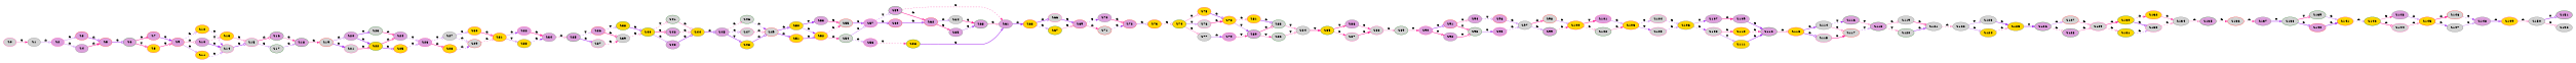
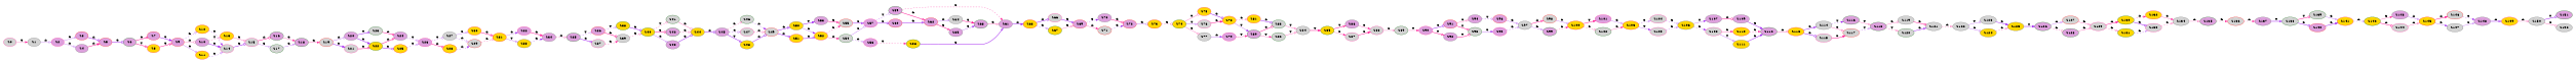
  strict digraph {
    rankdir=LR
    node [color=gray40 fillcolor=lightgrey style=filled]
    edge [arrowhead=odot color=purple style=bold]
    S0 [color=deeppink]
    S1
    S2 [color=deeppink fillcolor=plum]
    S3 [color=red fillcolor=plum]
    S4 [fillcolor=plum]
    S5 [color=red fillcolor=plum]
    S6 [color=darkgreen fillcolor=plum]
    S7 [color=red fillcolor=plum]
    S8 [color=deeppink fillcolor=gold]
    S9 [color=red fillcolor=plum]
    S10 [fillcolor=plum]
    S11 [color=deeppink fillcolor=gold]
    S12 [color=red fillcolor=gold]
    S13 [color=red fillcolor=gold]
    S14 [color=deeppink]
    S15 [color=deeppink]
    S16 [color=darkgreen fillcolor=plum]
    S17 [color=darkgreen]
    S18 [color=darkgreen fillcolor=plum]
    S19 [color=red]
    S20 [fillcolor=plum]
    S21 [color=deeppink]
    S22 [color=darkgreen fillcolor=gold]
    S23 [color=darkgreen]
    S24 [fillcolor=plum]
    S25 [color=red fillcolor=gold]
    S26 [color=deeppink fillcolor=plum]
    S27
    S28 [color=red fillcolor=gold]
    S29 [color=red]
    S30 [color=deeppink fillcolor=gold]
    S31 [color=red fillcolor=gold]
    S32 [color=deeppink fillcolor=plum]
    S33 [fillcolor=gold]
    S34 [fillcolor=plum]
    S35 [color=darkgreen fillcolor=plum]
    S36 [color=red fillcolor=plum]
    S37 [color=deeppink]
    S38 [color=darkgreen fillcolor=gold]
    S39
    S40 [color=darkgreen fillcolor=gold]
    S41 [color=darkgreen]
    S42 [color=darkgreen fillcolor=plum]
    S43 [fillcolor=plum]
    S44 [fillcolor=gold]
    S45 [fillcolor=plum]
    S46 [color=darkgreen]
    S47 [color=deeppink]
    S48 [fillcolor=gold]
    S49 [color=red]
    S50 [fillcolor=gold]
    S51 [color=deeppink fillcolor=gold]
    S52 [color=deeppink fillcolor=gold]
    S53 [fillcolor=plum]
    S54 [color=darkgreen]
    S55 [color=red]
    S56 [color=deeppink fillcolor=plum]
    S57 [color=deeppink fillcolor=plum]
    S58 [color=darkgreen fillcolor=gold]
    S59 [color=darkgreen fillcolor=plum]
    S60 [color=red fillcolor=plum]
    S61 [fillcolor=plum]
    S62 [color=red fillcolor=plum]
    S63 [color=red fillcolor=gold]
    S64
    S65 [fillcolor=plum]
    S66 [color=deeppink]
    S67 [color=darkgreen fillcolor=gold]
    S68 [color=darkgreen fillcolor=plum]
    S69 [color=red fillcolor=plum]
    S70 [fillcolor=plum]
    S71 [color=red]
    S72 [color=red fillcolor=plum]
    S73 [color=red fillcolor=gold]
    S74 [color=darkgreen fillcolor=gold]
    S75 [color=deeppink fillcolor=gold]
    S76 [color=deeppink]
    S77
    S78 [color=deeppink fillcolor=gold]
    S79 [color=deeppink fillcolor=plum]
    S80 [color=darkgreen fillcolor=plum]
    S81 [color=deeppink fillcolor=gold]
    S82 [color=darkgreen]
    S83 [color=darkgreen]
    S84
    S85 [color=darkgreen fillcolor=gold]
    S86 [fillcolor=plum]
    S87 [color=deeppink]
    S88 [color=deeppink]
    S89 [color=darkgreen]
    S90 [color=deeppink fillcolor=plum]
    S91 [color=red fillcolor=plum]
    S92 [fillcolor=plum]
    S93 [color=darkgreen]
    S94 [fillcolor=plum]
    S95 [color=deeppink fillcolor=plum]
    S96 [color=red fillcolor=plum]
    S97
    S98 [color=red]
    S99 [color=darkgreen fillcolor=plum]
    S100 [color=red fillcolor=gold]
    S101 [color=deeppink fillcolor=plum]
    S102 [color=darkgreen]
    S103 [color=red fillcolor=gold]
    S104 [color=deeppink]
    S105 [color=deeppink]
    S106 [fillcolor=gold]
    S107 [fillcolor=plum]
    S108 [color=deeppink]
    S109 [fillcolor=plum]
    S110 [color=red fillcolor=gold]
    S111 [fillcolor=gold]
    S112 [color=darkgreen fillcolor=plum]
    S113 [color=deeppink fillcolor=gold]
    S114
    S115 [color=deeppink]
    S116 [color=darkgreen fillcolor=plum]
    S117 [color=red]
    S118 [color=darkgreen fillcolor=plum]
    S119
    S120 [color=darkgreen]
    S121
    S122
    S123
    S124 [fillcolor=gold]
    S125 [fillcolor=gold]
    S126 [color=darkgreen fillcolor=plum]
    S127 [color=red]
    S128 [color=darkgreen fillcolor=plum]
    S129 [color=deeppink]
    S130 [color=darkgreen fillcolor=gold]
    S131 [color=darkgreen fillcolor=gold]
    S132 [color=deeppink fillcolor=gold]
    S133 [color=deeppink]
    S134
    S135 [color=darkgreen fillcolor=plum]
    S136 [color=red]
    S137 [fillcolor=plum]
    S138 [color=darkgreen]
    S139 [color=darkgreen]
    S140 [color=red fillcolor=plum]
    S141 [color=deeppink fillcolor=gold]
    S142 [color=darkgreen fillcolor=gold]
    S143 [fillcolor=plum]
    S144 [color=deeppink]
    S145 [color=red fillcolor=gold]
    S146 [color=red]
    S147
    S148 [fillcolor=plum]
    S149 [color=deeppink fillcolor=gold]
    S150
    S151 [color=darkgreen fillcolor=plum]
    S152
    S0 -> S1 [arrowhead=normal color=deeppink label=G style=solid]
    S1 -> S2 [arrowhead=onormal label=A style=solid]
    S2 -> S3 [label=G style=solid]
    S2 -> S4 [arrowhead=onormal label=A style=solid]
    S3 -> S5 [label=A]
    S4 -> S5 [arrowhead=normal color=deeppink label=A]
    S5 -> S6 [label=G]
    S6 -> S7 [color=deeppink label=C]
    S6 -> S8 [arrowhead=onormal color=deeppink label=T]
    S7 -> S9 [arrowhead=normal label=G]
    S8 -> S9 [arrowhead=onormal color=deeppink label=G]
    S9 -> S10 [color=deeppink label=A style=solid]
    S9 -> S11 [label=C style=solid]
    S9 -> S12 [arrowhead=onormal label=G style=dashed]
    S10 -> S13 [color=deeppink label=T style=dashed]
    S10 -> S14 [arrowhead=normal label=C]
    S11 -> S14 [arrowhead=onormal label=C style=dashed]
    S12 -> S14 [arrowhead=normal label=C style=dashed]
    S13 -> S15 [color=deeppink label=G style=solid]
    S14 -> S15 [label=G]
    S15 -> S16 [color=deeppink label=A]
    S15 -> S17 [label=G style=solid]
    S16 -> S18 [arrowhead=normal color=deeppink label=G style=solid]
    S17 -> S18 [arrowhead=onormal label=G style=solid]
    S18 -> S19 [arrowhead=normal color=deeppink label=G style=solid]
    S19 -> S20 [label=A style=solid]
    S19 -> S21 [arrowhead=normal label=C]
    S20 -> S22 [arrowhead=normal label=C]
    S20 -> S23 [label=T]
    S21 -> S22 [color=deeppink label=C]
    S22 -> S24 [arrowhead=onormal color=deeppink label=A]
    S22 -> S25 [label=C]
    S23 -> S24 [color=deeppink label=A]
    S24 -> S26 [arrowhead=onormal label=C style=dashed]
    S25 -> S26 [arrowhead=onormal label=C style=dashed]
    S26 -> S27 [label=C style=dashed]
    S26 -> S28 [color=deeppink label=A]
    S27 -> S29 [arrowhead=onormal label=A style=dashed]
    S27 -> S30 [arrowhead=onormal label=G style=solid]
    S28 -> S29 [arrowhead=normal label=A style=dashed]
    S29 -> S31 [color=deeppink label=G style=dashed]
    S30 -> S31 [arrowhead=onormal color=deeppink label=G]
    S31 -> S32 [arrowhead=normal label=C style=solid]
    S31 -> S33 [arrowhead=onormal label=T style=solid]
    S32 -> S34 [arrowhead=normal color=deeppink label=G]
    S33 -> S34 [arrowhead=normal label=G style=dashed]
    S34 -> S35 [arrowhead=onormal color=deeppink label=A style=dashed]
    S35 -> S36 [label=T style=dashed]
    S35 -> S37 [label=C]
    S36 -> S38 [label=T style=dashed]
    S36 -> S39 [color=deeppink label=G]
    S37 -> S39 [arrowhead=normal color=deeppink label=G style=dashed]
    S38 -> S40 [label=G]
    S39 -> S40 [arrowhead=onormal color=deeppink label=G style=dashed]
    S40 -> S41 [color=deeppink label=T style=dashed]
    S40 -> S42 [color=deeppink label=G]
    S40 -> S43 [label=C style=solid]
    S41 -> S44 [color=deeppink label=G style=solid]
    S42 -> S44 [arrowhead=onormal color=deeppink label=G style=dashed]
    S43 -> S44 [label=G]
    S44 -> S45 [label=A]
    S45 -> S46 [color=deeppink label=G style=dashed]
    S45 -> S47 [arrowhead=onormal label=C style=dashed]
    S45 -> S48 [arrowhead=onormal label=T]
    S46 -> S49 [arrowhead=normal label=A style=dashed]
    S47 -> S49 [arrowhead=onormal color=deeppink label=A style=dashed]
    S48 -> S49 [label=A]
    S49 -> S50 [arrowhead=onormal label=G]
    S49 -> S51 [label=A]
    S50 -> S52 [arrowhead=normal label=C style=solid]
    S50 -> S53 [arrowhead=normal label=T]
    S51 -> S52 [label=C]
    S52 -> S54 [arrowhead=normal color=deeppink label=A style=solid]
    S52 -> S55 [arrowhead=normal color=deeppink label=G style=dashed]
    S53 -> S55 [arrowhead=onormal color=deeppink label=G]
    S54 -> S56 [label=A style=dashed]
    S54 -> S57 [label=C style=solid]
    S55 -> S57 [arrowhead=onormal label=C]
    S56 -> S58 [arrowhead=normal color=deeppink label=C style=dashed]
    S57 -> S59 [label=T style=dashed]
    S57 -> S60 [label=G]
    S58 -> S61 [arrowhead=onormal label=G]
    S59 -> S61 [arrowhead=normal color=deeppink label=G style=dashed]
    S59 -> S62 [arrowhead=onormal color=deeppink label=G]
    S60 -> S62 [arrowhead=onormal label=G]
    S61 -> S63 [arrowhead=normal label=A]
    S62 -> S64 [label=A style=solid]
    S62 -> S65 [arrowhead=onormal color=deeppink label=G]
    S63 -> S66 [label=A]
    S63 -> S67 [arrowhead=onormal label=G style=dashed]
    S64 -> S68 [arrowhead=normal color=deeppink label=G]
    S65 -> S68 [arrowhead=normal label=G style=solid]
    S66 -> S69 [label=G]
    S67 -> S69 [arrowhead=onormal color=deeppink label=G style=solid]
    S68 -> S61 [arrowhead=onormal color=deeppink label=G style=solid]
    S69 -> S70 [arrowhead=normal label=G style=dashed]
    S69 -> S71 [arrowhead=normal color=deeppink label=A style=solid]
    S70 -> S72 [color=deeppink label=G]
    S71 -> S72 [arrowhead=normal label=G style=dashed]
    S72 -> S73 [label=G style=solid]
    S73 -> S74 [color=deeppink label=G style=dashed]
    S74 -> S75 [color=deeppink label=C style=solid]
    S74 -> S76 [arrowhead=onormal label=T style=solid]
    S74 -> S77 [color=deeppink label=G style=solid]
    S75 -> S78 [label=G]
    S76 -> S78 [arrowhead=normal color=deeppink label=G]
    S77 -> S79 [arrowhead=normal label=A style=solid]
    S78 -> S80 [arrowhead=normal label=T style=solid]
    S78 -> S81 [color=deeppink label=C style=dashed]
    S79 -> S80 [arrowhead=normal color=deeppink label=T style=solid]
    S80 -> S82 [arrowhead=normal color=deeppink label=T style=solid]
    S80 -> S83 [color=deeppink label=C]
    S81 -> S83 [label=C]
    S82 -> S84 [arrowhead=onormal color=deeppink label=T style=solid]
    S83 -> S84 [arrowhead=onormal color=deeppink label=T style=solid]
    S84 -> S85 [arrowhead=normal color=deeppink label=T]
    S85 -> S86 [arrowhead=onormal color=deeppink label=T]
    S85 -> S87 [arrowhead=normal color=deeppink label=C style=solid]
    S86 -> S88 [arrowhead=normal color=deeppink label=C style=solid]
    S87 -> S88 [arrowhead=normal color=deeppink label=C]
    S88 -> S89 [color=deeppink label=C style=solid]
    S89 -> S90 [arrowhead=normal color=deeppink label=T style=solid]
    S90 -> S91 [label=C]
    S90 -> S92 [arrowhead=onormal color=deeppink label=T]
    S91 -> S93 [color=deeppink label=T]
    S91 -> S94 [arrowhead=onormal color=deeppink label=C style=solid]
    S92 -> S93 [color=deeppink label=T]
    S93 -> S95 [arrowhead=normal label=G style=solid]
    S94 -> S96 [label=T style=dashed]
    S95 -> S97 [label=G style=dashed]
    S96 -> S97 [arrowhead=onormal label=G style=solid]
    S97 -> S98 [arrowhead=onormal color=deeppink label=A]
    S97 -> S99 [arrowhead=onormal label=G style=solid]
    S98 -> S100 [label=C style=solid]
    S99 -> S100 [arrowhead=normal color=deeppink label=C style=dashed]
    S100 -> S101 [arrowhead=normal color=deeppink label=T]
    S100 -> S102 [color=deeppink label=C style=dashed]
    S101 -> S103 [arrowhead=onormal label=G style=solid]
    S102 -> S103 [arrowhead=normal color=deeppink label=G style=solid]
    S103 -> S104 [arrowhead=onormal label=C style=dashed]
    S103 -> S105 [arrowhead=normal label=T style=solid]
    S104 -> S106 [label=G style=dashed]
    S105 -> S106 [arrowhead=onormal label=G style=dashed]
    S106 -> S107 [arrowhead=normal label=T style=solid]
    S106 -> S108 [arrowhead=normal label=G style=dashed]
-   S107 -> S109 [arrowhead=normal color=deeppink label=A]
+   S107 -> S109 [color=deeppink label=A]
    S108 -> S110 [arrowhead=normal color=deeppink label=G style=solid]
    S108 -> S111 [arrowhead=onormal label=T style=solid]
    S109 -> S112 [arrowhead=normal label=G]
    S110 -> S112 [arrowhead=normal color=deeppink label=G style=dashed]
    S111 -> S112 [arrowhead=normal label=G]
    S112 -> S113 [color=deeppink label=A style=solid]
    S113 -> S114 [arrowhead=onormal label=C]
    S113 -> S115 [label=G]
    S114 -> S116 [arrowhead=normal label=T style=dashed]
    S114 -> S117 [arrowhead=onormal color=deeppink label=C style=solid]
    S115 -> S117 [arrowhead=normal color=deeppink label=C]
    S116 -> S118 [arrowhead=onormal color=deeppink label=T style=solid]
    S117 -> S118 [arrowhead=onormal label=T style=dashed]
    S118 -> S119 [color=deeppink label=G style=solid]
    S118 -> S120 [arrowhead=onormal color=deeppink label=T style=dashed]
    S119 -> S121 [color=deeppink label=G]
    S120 -> S121 [arrowhead=onormal label=G]
    S121 -> S122 [arrowhead=onormal color=deeppink label=A style=dashed]
    S122 -> S123 [label=T style=solid]
    S122 -> S124 [label=C style=solid]
    S123 -> S125 [arrowhead=normal label=C]
    S124 -> S125 [arrowhead=onormal color=deeppink label=C style=dashed]
    S125 -> S126 [arrowhead=normal label=T]
    S126 -> S127 [arrowhead=onormal label=A style=solid]
    S126 -> S128 [color=deeppink label=G style=dashed]
    S127 -> S129 [arrowhead=onormal color=deeppink label=G style=solid]
    S128 -> S129 [color=deeppink label=G style=solid]
    S129 -> S130 [arrowhead=normal color=deeppink label=A]
    S129 -> S131 [arrowhead=onormal color=deeppink label=G style=dashed]
    S130 -> S132 [arrowhead=normal color=deeppink label=A style=dashed]
    S130 -> S133 [label=G]
    S131 -> S133 [arrowhead=onormal label=G style=dashed]
    S132 -> S134 [arrowhead=normal color=deeppink label=C style=solid]
    S133 -> S134 [arrowhead=onormal color=deeppink label=C style=dashed]
    S134 -> S135 [arrowhead=onormal color=deeppink label=A style=solid]
    S135 -> S136 [arrowhead=normal color=deeppink label=G style=dashed]
    S136 -> S137 [arrowhead=normal color=deeppink label=A style=dashed]
    S137 -> S138 [arrowhead=onormal label=T]
    S138 -> S139 [color=deeppink label=T]
    S138 -> S140 [label=C]
    S139 -> S141 [arrowhead=onormal label=G style=solid]
    S140 -> S141 [arrowhead=normal label=G]
    S141 -> S142 [label=A style=dashed]
    S142 -> S143 [arrowhead=normal color=deeppink label=G style=solid]
    S142 -> S144 [color=deeppink label=A]
    S143 -> S145 [arrowhead=onormal label=A style=solid]
    S144 -> S145 [arrowhead=onormal color=deeppink label=A style=solid]
    S145 -> S146 [arrowhead=normal color=deeppink label=A]
    S145 -> S147 [arrowhead=normal label=G style=solid]
    S146 -> S148 [arrowhead=normal label=C style=dashed]
    S147 -> S148 [arrowhead=onormal label=C style=solid]
    S148 -> S149 [arrowhead=onormal label=A]
    S149 -> S150 [color=deeppink label=A style=solid]
    S150 -> S151 [label=T]
    S150 -> S152 [color=deeppink label=C style=solid]
  }
